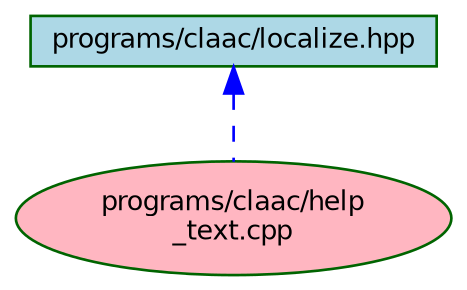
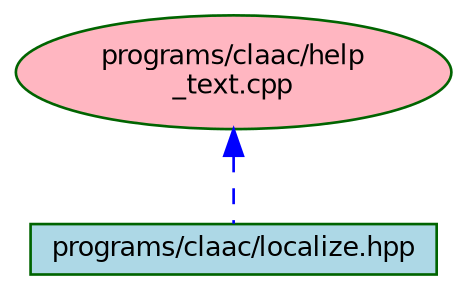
  digraph {
    node [color=darkgreen fontname=Helvetica fontsize=10 style=filled]
    n1 [fillcolor=lightblue fontcolor=black height=0.2 label="programs/claac/localize.hpp" shape=box width=0.4]
    n2 [fillcolor=lightpink height=0.2 label="programs/claac/help\l_text.cpp" shape=ellipse width=0.4]
-   n1 -> n2 [color=blue dir=back fontname=Helvetica fontsize=10 labelfontname=Helvetica labelfontsize=10 style=dashed]
+   n2 -> n1 [color=blue dir=back fontname=Helvetica fontsize=10 labelfontname=Helvetica labelfontsize=10 style=dashed]
  }
